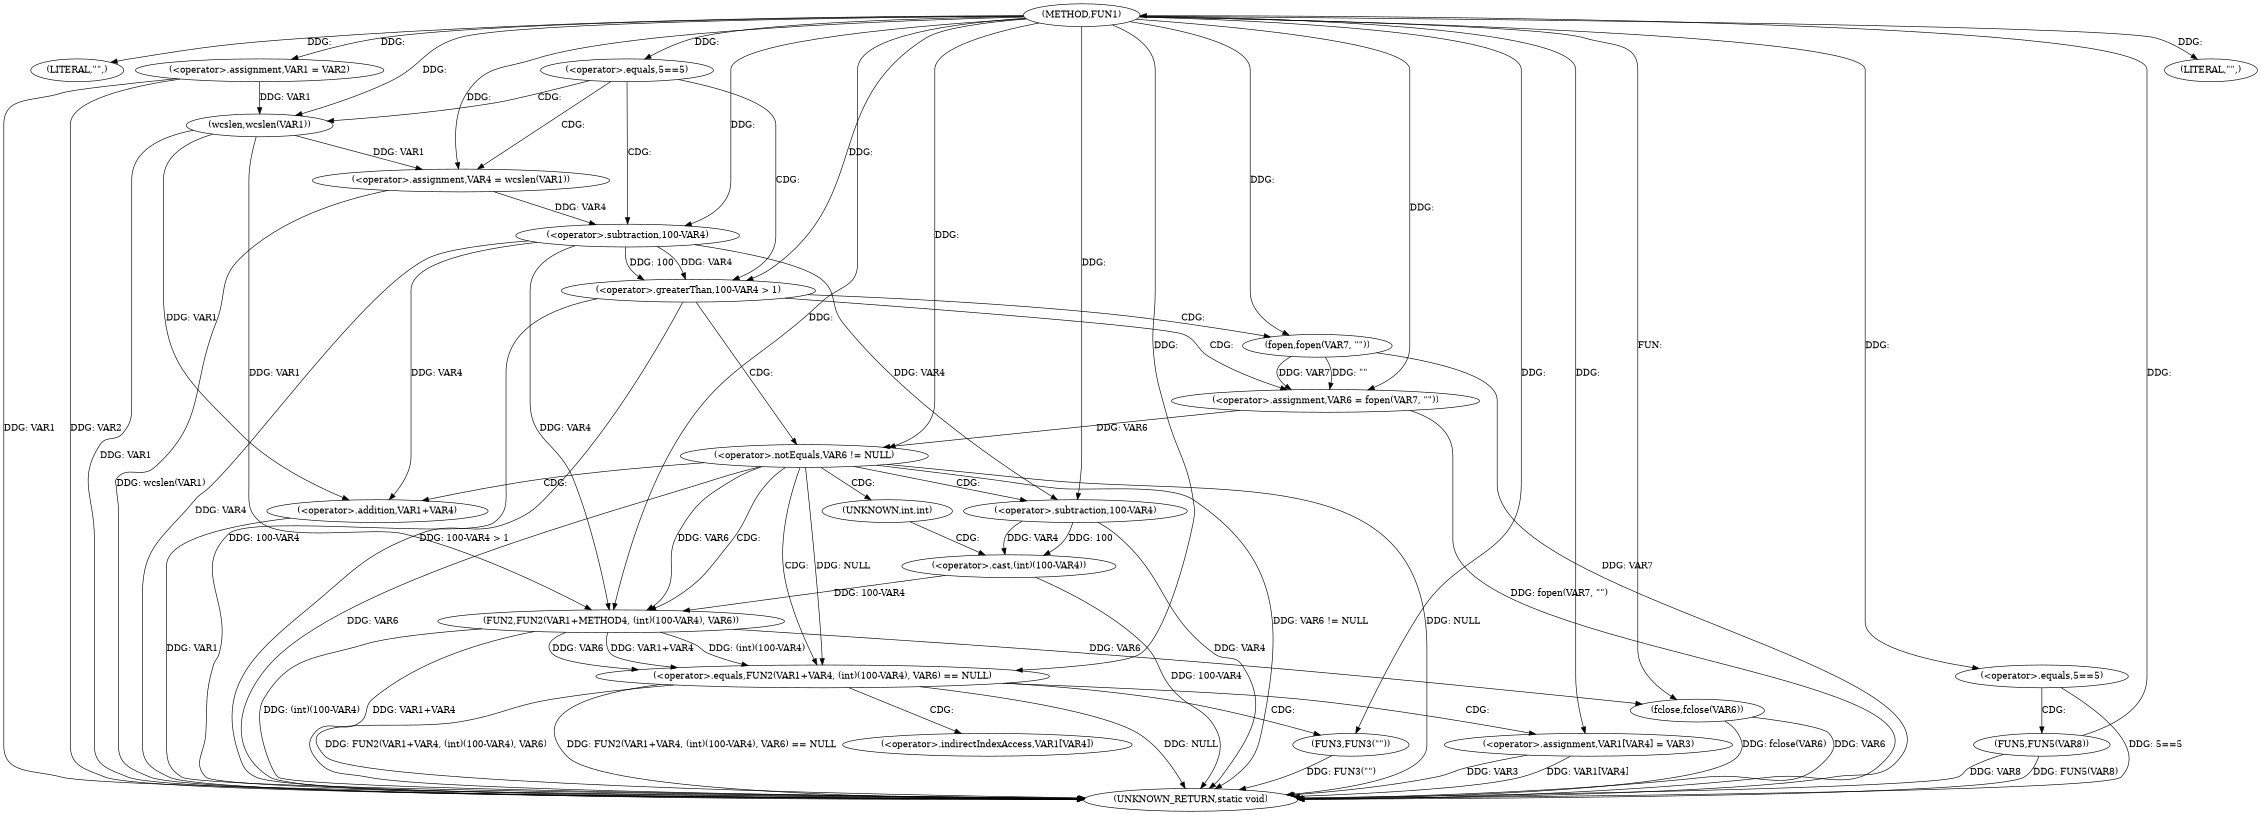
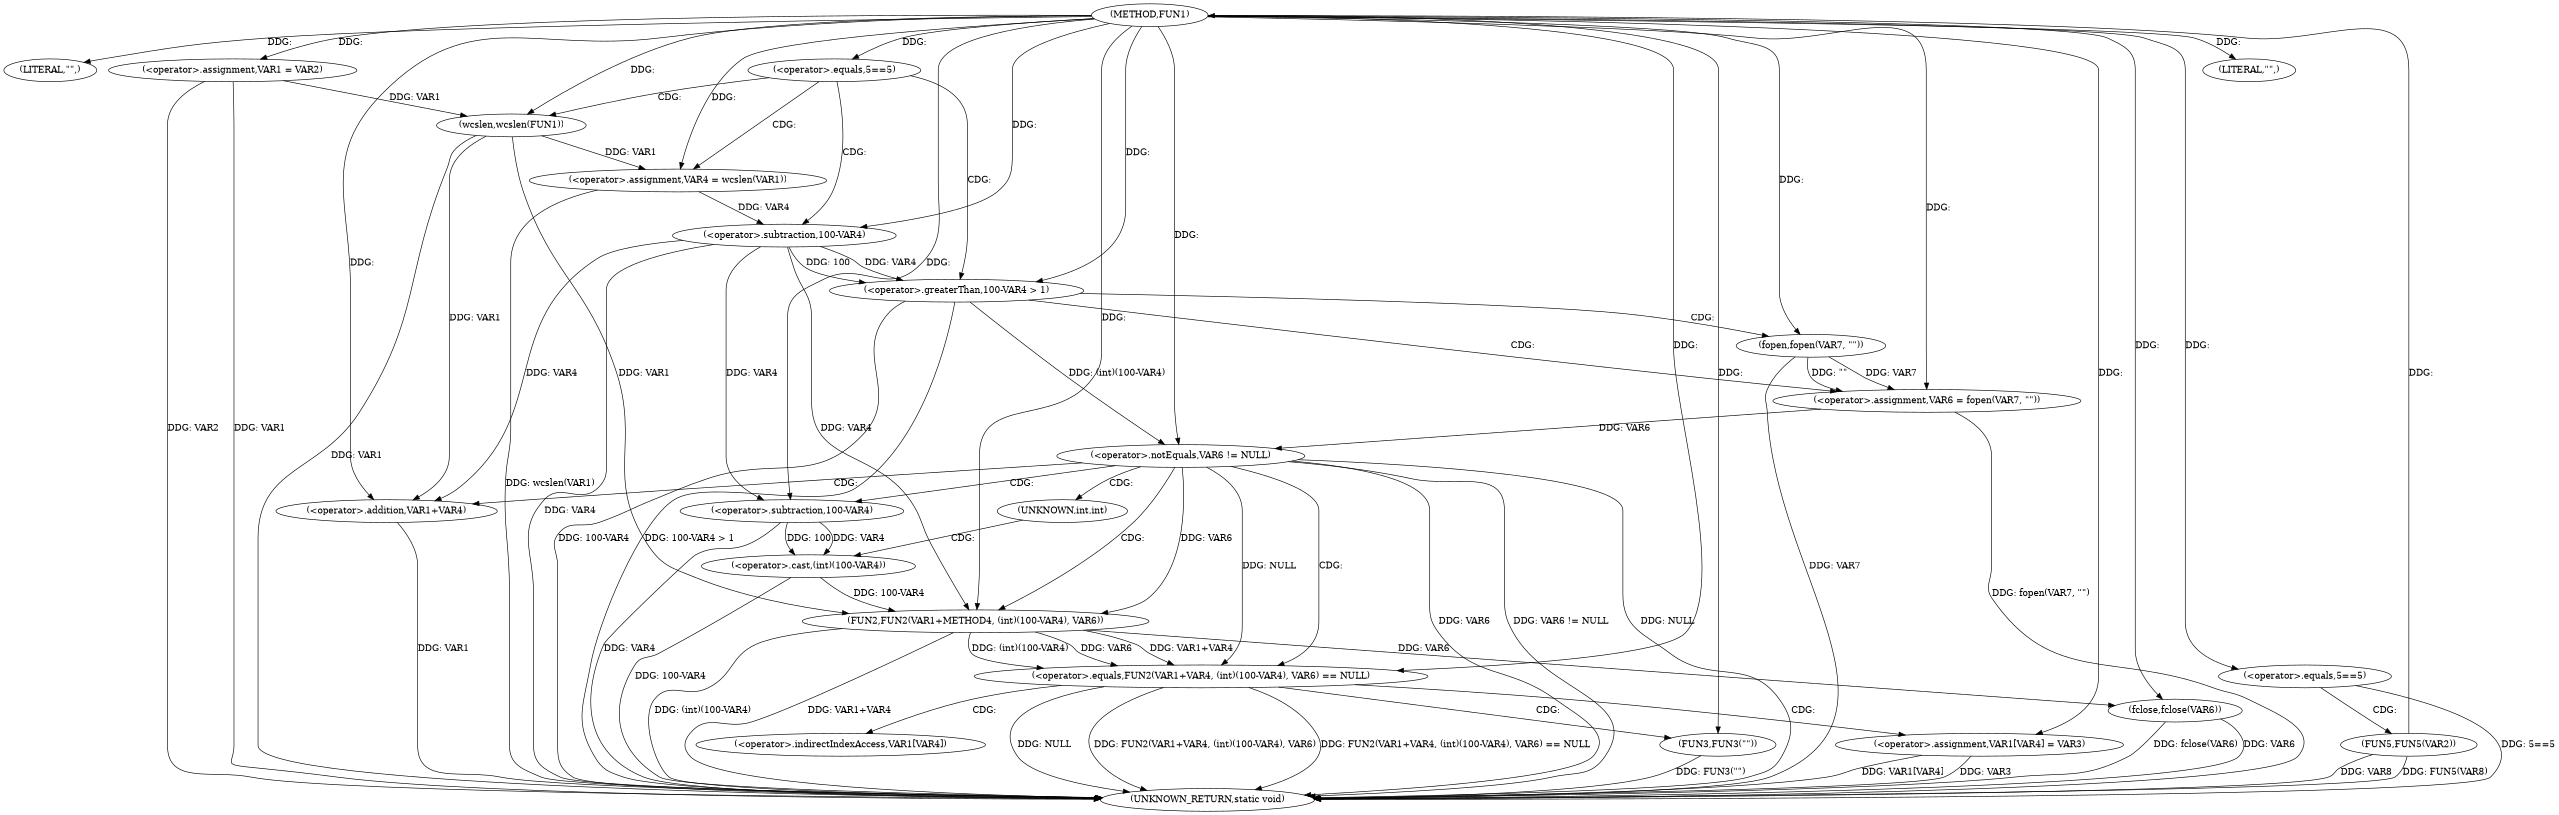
  digraph {
    n1 [label="(METHOD,FUN1)"]
    n2 [label="(LITERAL,\"\",)"]
    n3 [label="(<operator>.assignment,VAR1 = VAR2)"]
    n4 [label="(<operator>.equals,5==5)"]
    n5 [label="(<operator>.assignment,VAR4 = wcslen(VAR1))"]
-   n6 [label="(wcslen,wcslen(VAR1))"]
+   n6 [label="(wcslen,wcslen(FUN1))"]
    n7 [label="(<operator>.greaterThan,100-VAR4 > 1)"]
    n8 [label="(<operator>.subtraction,100-VAR4)"]
    n9 [label="(<operator>.assignment,VAR6 = fopen(VAR7, \"\"))"]
    n10 [label="(fopen,fopen(VAR7, \"\"))"]
    n11 [label="(<operator>.notEquals,VAR6 != NULL)"]
    n12 [label="(<operator>.equals,FUN2(VAR1+VAR4, (int)(100-VAR4), VAR6) == NULL)"]
    n13 [label="(FUN2,FUN2(VAR1+METHOD4, (int)(100-VAR4), VAR6))"]
    n14 [label="(<operator>.addition,VAR1+VAR4)"]
    n15 [label="(<operator>.subtraction,100-VAR4)"]
    n16 [label="(FUN3,FUN3(\"\"))"]
    n17 [label="(<operator>.assignment,VAR1[VAR4] = VAR3)"]
    n18 [label="(fclose,fclose(VAR6))"]
    n19 [label="(<operator>.equals,5==5)"]
    n20 [label="(LITERAL,\"\",)"]
    n21 [label="(UNKNOWN_RETURN,static void)"]
    n22 [label="(UNKNOWN,int,int)"]
    n23 [label="(<operator>.indirectIndexAccess,VAR1[VAR4])"]
    n24 [label="(<operator>.cast,(int)(100-VAR4))"]
-   n25 [label="(FUN5,FUN5(VAR8))"]
+   n25 [label="(FUN5,FUN5(VAR2))"]
    n1 -> n2 [label="DDG: "]
    n1 -> n3 [label="DDG: "]
    n1 -> n4 [label="DDG: "]
    n1 -> n5 [label="DDG: "]
    n1 -> n6 [label="DDG: "]
    n1 -> n7 [label="DDG: "]
    n1 -> n8 [label="DDG: "]
    n1 -> n9 [label="DDG: "]
    n1 -> n10 [label="DDG: "]
    n1 -> n11 [label="DDG: "]
    n1 -> n12 [label="DDG: "]
    n1 -> n13 [label="DDG: "]
+   n1 -> n14 [label="DDG: "]
    n1 -> n15 [label="DDG: "]
    n1 -> n16 [label="DDG: "]
    n1 -> n17 [label="DDG: "]
-   n1 -> n18 [label="FUN: "]
+   n1 -> n18 [label="DDG: "]
    n1 -> n19 [label="DDG: "]
    n1 -> n20 [label="DDG: "]
    n3 -> n6 [label="DDG: VAR1"]
    n3 -> n21 [label="DDG: VAR1"]
    n3 -> n21 [label="DDG: VAR2"]
    n4 -> n5 [label="CDG: "]
    n4 -> n6 [label="CDG: "]
    n4 -> n7 [label="CDG: "]
    n4 -> n8 [label="CDG: "]
    n5 -> n8 [label="DDG: VAR4"]
    n5 -> n21 [label="DDG: wcslen(VAR1)"]
    n6 -> n5 [label="DDG: VAR1"]
    n6 -> n13 [label="DDG: VAR1"]
    n6 -> n14 [label="DDG: VAR1"]
    n6 -> n21 [label="DDG: VAR1"]
    n7 -> n9 [label="CDG: "]
    n7 -> n10 [label="CDG: "]
-   n7 -> n11 [label="CDG: "]
+   n7 -> n11 [label="DDG: (int)(100-VAR4)"]
    n7 -> n21 [label="DDG: 100-VAR4"]
    n7 -> n21 [label="DDG: 100-VAR4 > 1"]
    n8 -> n7 [label="DDG: 100"]
    n8 -> n7 [label="DDG: VAR4"]
    n8 -> n13 [label="DDG: VAR4"]
    n8 -> n14 [label="DDG: VAR4"]
    n8 -> n15 [label="DDG: VAR4"]
    n8 -> n21 [label="DDG: VAR4"]
    n9 -> n11 [label="DDG: VAR6"]
    n9 -> n21 [label="DDG: fopen(VAR7, \"\")"]
    n10 -> n9 [label="DDG: VAR7"]
    n10 -> n9 [label="DDG: \"\""]
    n10 -> n21 [label="DDG: VAR7"]
    n11 -> n12 [label="DDG: NULL"]
    n11 -> n12 [label="CDG: "]
    n11 -> n13 [label="DDG: VAR6"]
    n11 -> n13 [label="CDG: "]
    n11 -> n14 [label="CDG: "]
    n11 -> n15 [label="CDG: "]
    n11 -> n21 [label="DDG: VAR6"]
    n11 -> n21 [label="DDG: VAR6 != NULL"]
    n11 -> n21 [label="DDG: NULL"]
    n11 -> n22 [label="CDG: "]
    n12 -> n16 [label="CDG: "]
    n12 -> n17 [label="CDG: "]
    n12 -> n21 [label="DDG: NULL"]
    n12 -> n21 [label="DDG: FUN2(VAR1+VAR4, (int)(100-VAR4), VAR6)"]
    n12 -> n21 [label="DDG: FUN2(VAR1+VAR4, (int)(100-VAR4), VAR6) == NULL"]
    n12 -> n23 [label="CDG: "]
    n13 -> n12 [label="DDG: VAR1+VAR4"]
    n13 -> n12 [label="DDG: (int)(100-VAR4)"]
    n13 -> n12 [label="DDG: VAR6"]
    n13 -> n18 [label="DDG: VAR6"]
    n13 -> n21 [label="DDG: (int)(100-VAR4)"]
    n13 -> n21 [label="DDG: VAR1+VAR4"]
    n14 -> n21 [label="DDG: VAR1"]
    n15 -> n21 [label="DDG: VAR4"]
    n15 -> n24 [label="DDG: 100"]
    n15 -> n24 [label="DDG: VAR4"]
    n16 -> n21 [label="DDG: FUN3(\"\")"]
    n17 -> n21 [label="DDG: VAR1[VAR4]"]
    n17 -> n21 [label="DDG: VAR3"]
    n18 -> n21 [label="DDG: fclose(VAR6)"]
    n18 -> n21 [label="DDG: VAR6"]
    n19 -> n21 [label="DDG: 5==5"]
    n19 -> n25 [label="CDG: "]
    n22 -> n24 [label="CDG: "]
    n24 -> n13 [label="DDG: 100-VAR4"]
    n24 -> n21 [label="DDG: 100-VAR4"]
    n25 -> n1 [label="DDG: "]
    n25 -> n21 [label="DDG: FUN5(VAR8)"]
    n25 -> n21 [label="DDG: VAR8"]
  }
